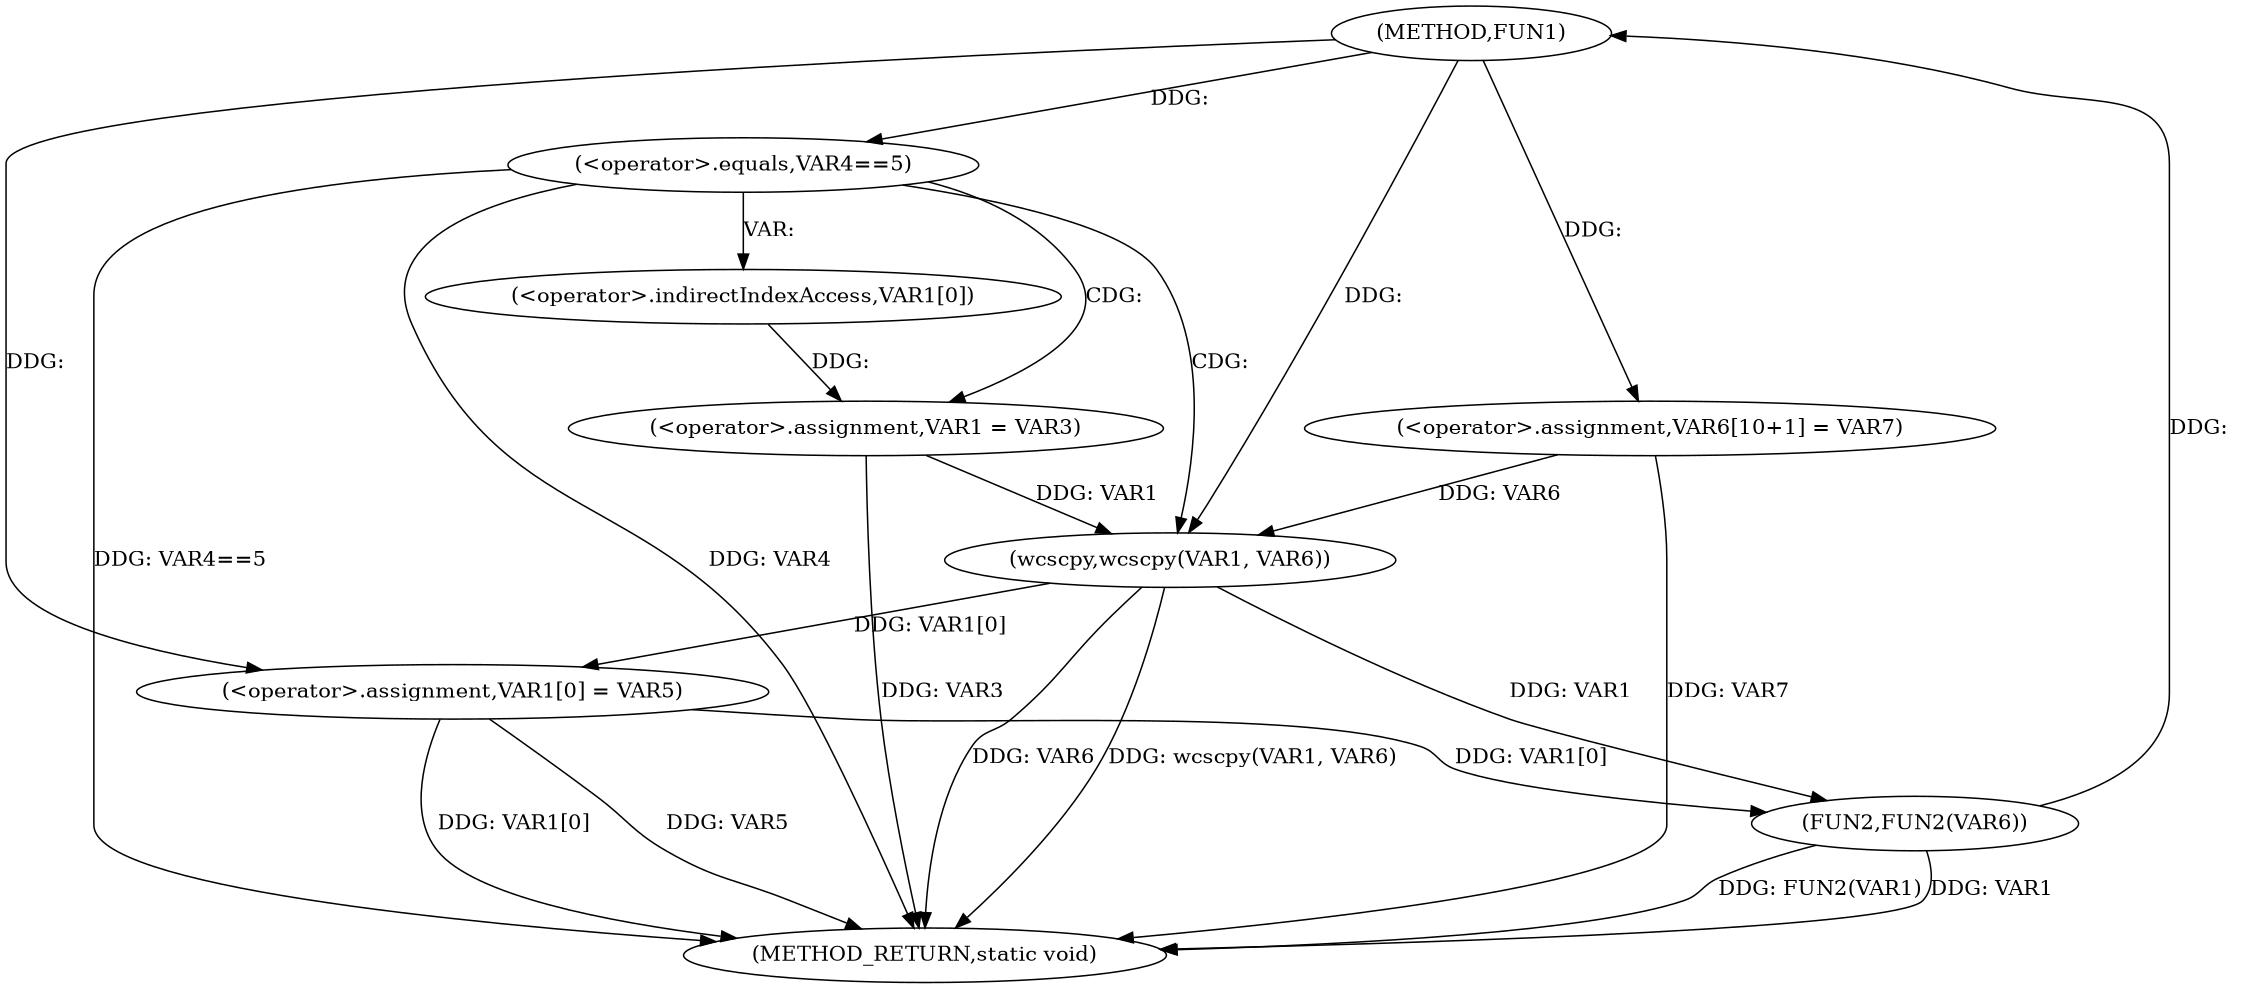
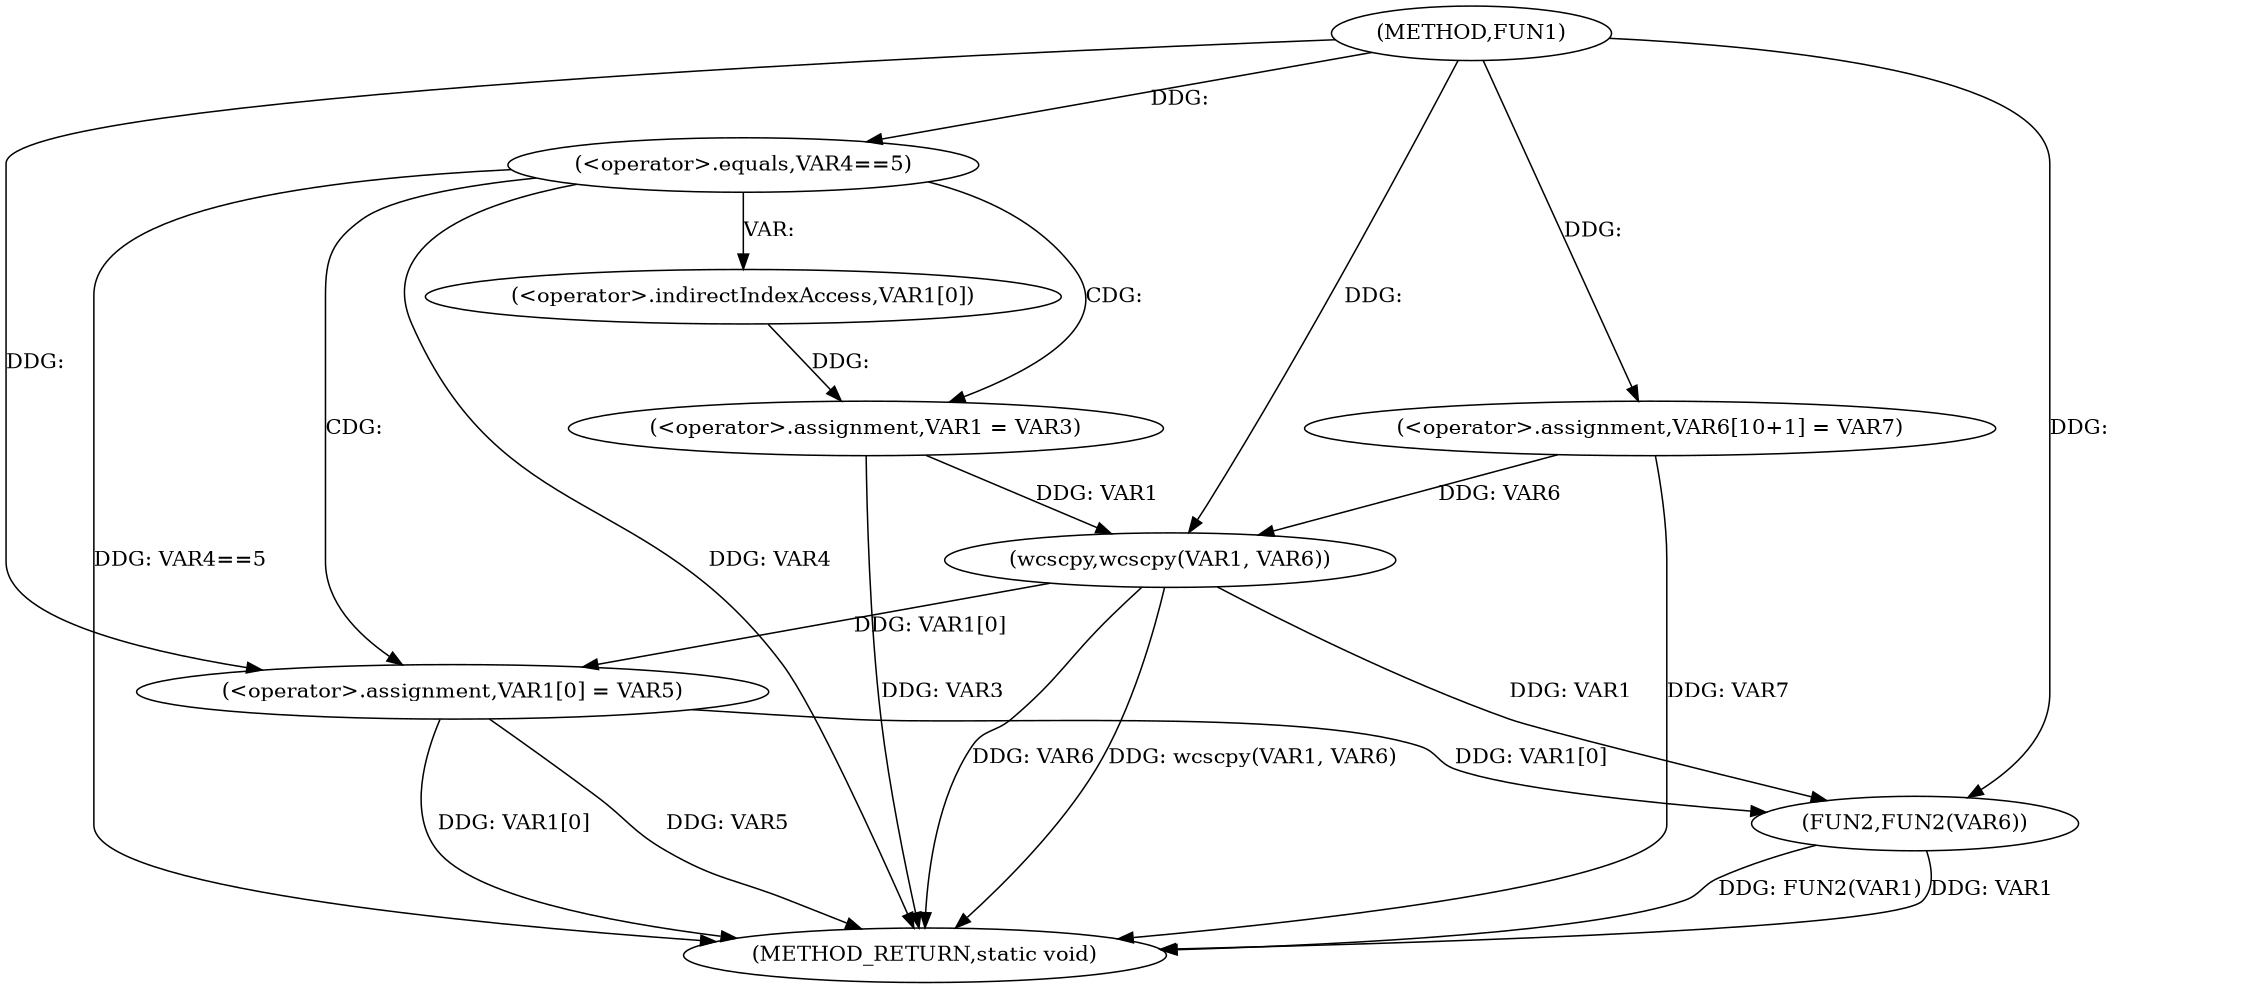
  digraph {
    n1 [label="(METHOD,FUN1)"]
    n2 [label="(<operator>.equals,VAR4==5)"]
    n3 [label="(<operator>.assignment,VAR1[0] = VAR5)"]
    n4 [label="(<operator>.assignment,VAR6[10+1] = VAR7)"]
    n5 [label="(wcscpy,wcscpy(VAR1, VAR6))"]
    n6 [label="(FUN2,FUN2(VAR6))"]
    n7 [label="(<operator>.assignment,VAR1 = VAR3)"]
    n8 [label="(METHOD_RETURN,static void)"]
    n9 [label="(<operator>.indirectIndexAccess,VAR1[0])"]
    n1 -> n2 [label="DDG: "]
    n1 -> n3 [label="DDG: "]
    n1 -> n4 [label="DDG: "]
    n1 -> n5 [label="DDG: "]
-   n6 -> n1 [label="DDG: "]
-   n2 -> n5 [label="CDG: "]
+   n1 -> n6 [label="DDG: "]
+   n2 -> n3 [label="CDG: "]
    n2 -> n7 [label="CDG: "]
    n2 -> n8 [label="DDG: VAR4"]
    n2 -> n8 [label="DDG: VAR4==5"]
    n2 -> n9 [label="VAR: "]
    n3 -> n6 [label="DDG: VAR1[0]"]
    n3 -> n8 [label="DDG: VAR5"]
    n3 -> n8 [label="DDG: VAR1[0]"]
    n4 -> n5 [label="DDG: VAR6"]
    n4 -> n8 [label="DDG: VAR7"]
    n5 -> n3 [label="DDG: VAR1[0]"]
    n5 -> n6 [label="DDG: VAR1"]
    n5 -> n8 [label="DDG: VAR6"]
    n5 -> n8 [label="DDG: wcscpy(VAR1, VAR6)"]
    n6 -> n8 [label="DDG: FUN2(VAR1)"]
    n6 -> n8 [label="DDG: VAR1"]
    n7 -> n5 [label="DDG: VAR1"]
    n7 -> n8 [label="DDG: VAR3"]
    n9 -> n7 [label="DDG: "]
  }
